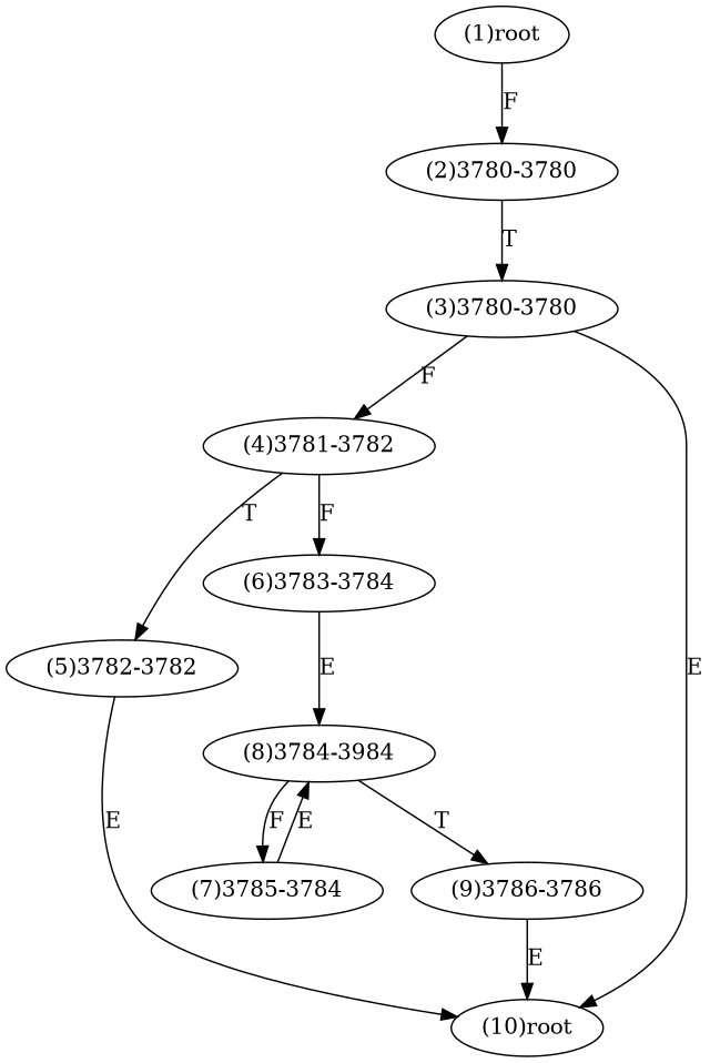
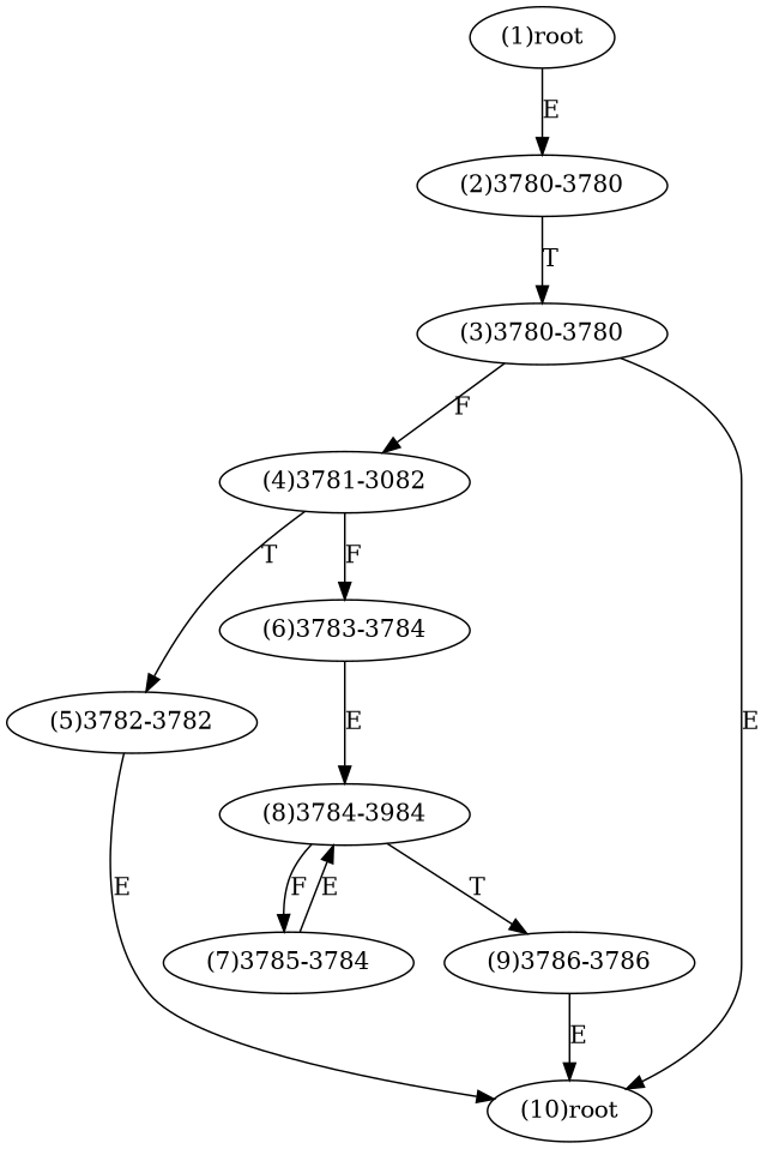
  digraph {
    n1 [label="(1)root"]
    n2 [label="(2)3780-3780"]
    n3 [label="(3)3780-3780"]
-   n4 [label="(4)3781-3782"]
+   n4 [label="(4)3781-3082"]
    n5 [label="(10)root"]
    n6 [label="(5)3782-3782"]
    n7 [label="(6)3783-3784"]
    n8 [label="(8)3784-3984"]
    n9 [label="(7)3785-3784"]
    n10 [label="(9)3786-3786"]
-   n1 -> n2 [label=F]
+   n1 -> n2 [label=E]
    n2 -> n3 [label=T]
    n3 -> n4 [label=F]
    n3 -> n5 [label=E]
    n4 -> n6 [label=T]
    n4 -> n7 [label=F]
    n6 -> n5 [label=E]
    n7 -> n8 [label=E]
    n8 -> n9 [label=F]
    n8 -> n10 [label=T]
    n9 -> n8 [label=E]
    n10 -> n5 [label=E]
  }
